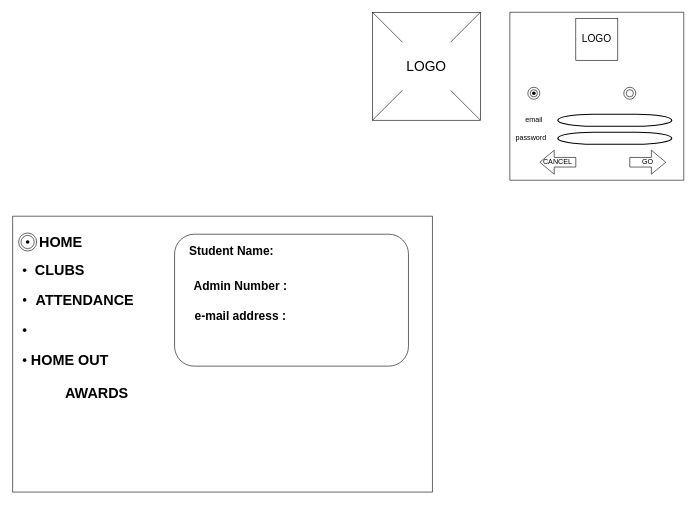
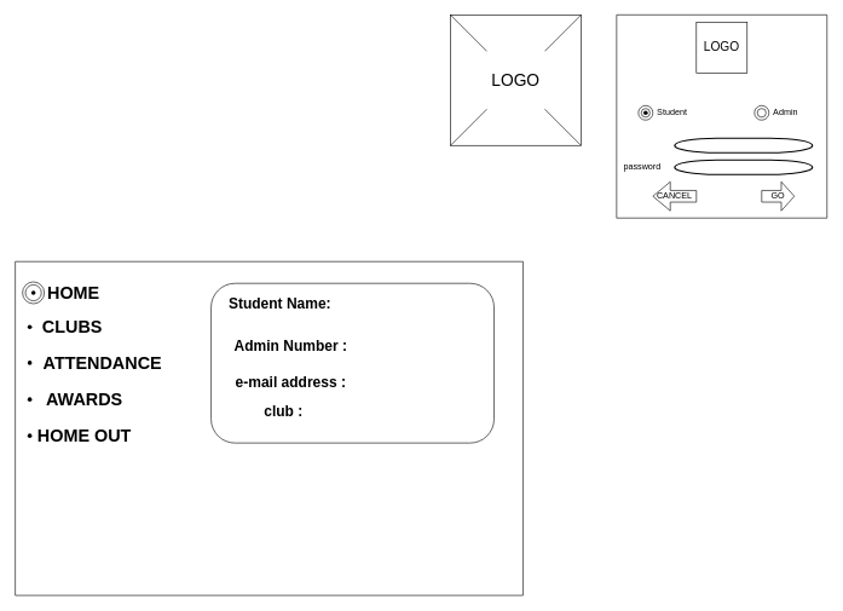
  <mxCell id="0" />
  <mxCell id="1" parent="0" />
  <mxCell id="2" value="&lt;span style=&quot;font-size: 23px;&quot;&gt;LOGO&lt;/span&gt;" style="whiteSpace=wrap;html=1;aspect=fixed;" vertex="1" parent="1"><mxGeometry x="620" y="20" width="180" height="180" as="geometry" /></mxCell>
  <mxCell id="3" value="" style="endArrow=none;html=1;rounded=0;" edge="1" parent="1"><mxGeometry width="50" height="50" relative="1" as="geometry"><mxPoint x="750" y="70" as="sourcePoint" /><mxPoint x="800" y="20" as="targetPoint" /></mxGeometry></mxCell>
  <mxCell id="4" value="" style="endArrow=none;html=1;rounded=0;" edge="1" parent="1"><mxGeometry width="50" height="50" relative="1" as="geometry"><mxPoint x="620" y="200" as="sourcePoint" /><mxPoint x="670" y="150" as="targetPoint" /></mxGeometry></mxCell>
  <mxCell id="5" value="" style="endArrow=none;html=1;rounded=0;" edge="1" parent="1"><mxGeometry width="50" height="50" relative="1" as="geometry"><mxPoint x="670" y="70" as="sourcePoint" /><mxPoint x="620" y="20" as="targetPoint" /></mxGeometry></mxCell>
  <mxCell id="6" value="" style="endArrow=none;html=1;rounded=0;" edge="1" parent="1"><mxGeometry width="50" height="50" relative="1" as="geometry"><mxPoint x="800" y="200" as="sourcePoint" /><mxPoint x="750" y="150" as="targetPoint" /></mxGeometry></mxCell>
  <mxCell id="7" value="" style="swimlane;startSize=0;" vertex="1" parent="1"><mxGeometry x="849" y="20" width="290" height="280" as="geometry" /></mxCell>
  <mxCell id="8" value="&lt;font style=&quot;font-size: 17px;&quot;&gt;LOGO&lt;/font&gt;" style="whiteSpace=wrap;html=1;aspect=fixed;" vertex="1" parent="7"><mxGeometry x="110" y="10" width="70" height="70" as="geometry" /></mxCell>
+ <mxCell id="9" value="Student&amp;nbsp;" style="text;strokeColor=none;fillColor=none;align=left;verticalAlign=middle;spacingLeft=4;spacingRight=4;overflow=hidden;points=[[0,0.5],[1,0.5]];portConstraint=eastwest;rotatable=0;whiteSpace=wrap;html=1;" vertex="1" parent="7"><mxGeometry x="50" y="120" width="80" height="30" as="geometry" /></mxCell>
+ <mxCell id="10" value="Admin" style="text;strokeColor=none;fillColor=none;align=left;verticalAlign=middle;spacingLeft=4;spacingRight=4;overflow=hidden;points=[[0,0.5],[1,0.5]];portConstraint=eastwest;rotatable=0;whiteSpace=wrap;html=1;" vertex="1" parent="7"><mxGeometry x="210" y="120" width="80" height="30" as="geometry" /></mxCell>
  <mxCell id="11" value="" style="ellipse;shape=doubleEllipse;whiteSpace=wrap;html=1;aspect=fixed;" vertex="1" parent="7"><mxGeometry x="30" y="125" width="20" height="20" as="geometry" /></mxCell>
  <mxCell id="12" value="" style="ellipse;shape=doubleEllipse;whiteSpace=wrap;html=1;aspect=fixed;" vertex="1" parent="7"><mxGeometry x="190" y="125" width="20" height="20" as="geometry" /></mxCell>
  <mxCell id="13" value="" style="shape=waypoint;sketch=0;fillStyle=solid;size=6;pointerEvents=1;points=[];fillColor=none;resizable=0;rotatable=0;perimeter=centerPerimeter;snapToPoint=1;" vertex="1" parent="7"><mxGeometry x="30" y="125" width="20" height="20" as="geometry" /></mxCell>
  <mxCell id="14" value="" style="strokeWidth=2;html=1;shape=mxgraph.flowchart.terminator;whiteSpace=wrap;" vertex="1" parent="7"><mxGeometry x="80" y="200" width="190" height="20" as="geometry" /></mxCell>
  <mxCell id="15" value="" style="strokeWidth=2;html=1;shape=mxgraph.flowchart.terminator;whiteSpace=wrap;" vertex="1" parent="7"><mxGeometry x="80" y="170" width="190" height="20" as="geometry" /></mxCell>
- <mxCell id="16" value="email" style="text;html=1;align=center;verticalAlign=middle;resizable=0;points=[];autosize=1;strokeColor=none;fillColor=none;" vertex="1" parent="7"><mxGeometry x="15" y="165" width="50" height="30" as="geometry" /></mxCell>
  <mxCell id="17" value="password" style="text;html=1;align=center;verticalAlign=middle;resizable=0;points=[];autosize=1;strokeColor=none;fillColor=none;" vertex="1" parent="7"><mxGeometry y="195" width="70" height="30" as="geometry" /></mxCell>
- <mxCell id="18" value="GO" style="shape=singleArrow;whiteSpace=wrap;html=1;arrowWidth=0.4;arrowSize=0.4;" vertex="1" parent="7"><mxGeometry x="200" y="230" width="60" height="40" as="geometry" /></mxCell>
+ <mxCell id="18" value="GO" style="shape=singleArrow;whiteSpace=wrap;html=1;arrowWidth=0.4;arrowSize=0.4;" vertex="1" parent="7"><mxGeometry x="200" y="230" width="45" height="40" as="geometry" /></mxCell>
  <mxCell id="19" value="CANCEL" style="shape=singleArrow;whiteSpace=wrap;html=1;arrowWidth=0.4;arrowSize=0.4;direction=west;" vertex="1" parent="7"><mxGeometry x="50" y="230" width="60" height="40" as="geometry" /></mxCell>
  <mxCell id="20" value="" style="swimlane;startSize=0;" vertex="1" parent="1"><mxGeometry x="20" y="360" width="700" height="460" as="geometry" /></mxCell>
  <mxCell id="21" value="&lt;font style=&quot;font-size: 24px;&quot;&gt;&lt;b&gt;&amp;nbsp;CLUBS&lt;/b&gt;&lt;/font&gt;" style="text;html=1;align=center;verticalAlign=middle;resizable=0;points=[];autosize=1;strokeColor=none;fillColor=none;" vertex="1" parent="20"><mxGeometry x="20" y="70" width="110" height="40" as="geometry" /></mxCell>
  <mxCell id="22" value="&lt;font style=&quot;font-size: 24px;&quot;&gt;&lt;b&gt;HOME&lt;/b&gt;&lt;/font&gt;" style="text;html=1;align=center;verticalAlign=middle;resizable=0;points=[];autosize=1;strokeColor=none;fillColor=none;" vertex="1" parent="20"><mxGeometry x="30" y="23" width="100" height="40" as="geometry" /></mxCell>
  <mxCell id="23" value="&lt;font style=&quot;font-size: 24px;&quot;&gt;&lt;b&gt;ATTENDANCE&lt;/b&gt;&lt;/font&gt;" style="text;html=1;align=center;verticalAlign=middle;resizable=0;points=[];autosize=1;strokeColor=none;fillColor=none;" vertex="1" parent="20"><mxGeometry x="25" y="120" width="190" height="40" as="geometry" /></mxCell>
  <mxCell id="24" value="" style="shape=waypoint;sketch=0;fillStyle=solid;size=6;pointerEvents=1;points=[];fillColor=none;resizable=0;rotatable=0;perimeter=centerPerimeter;snapToPoint=1;" vertex="1" parent="20"><mxGeometry x="10" y="80" width="20" height="20" as="geometry" /></mxCell>
  <mxCell id="25" value="" style="shape=waypoint;sketch=0;fillStyle=solid;size=6;pointerEvents=1;points=[];fillColor=none;resizable=0;rotatable=0;perimeter=centerPerimeter;snapToPoint=1;" vertex="1" parent="20"><mxGeometry x="10" y="129.5" width="20" height="20" as="geometry" /></mxCell>
  <mxCell id="26" value="" style="shape=waypoint;sketch=0;fillStyle=solid;size=6;pointerEvents=1;points=[];fillColor=none;resizable=0;rotatable=0;perimeter=centerPerimeter;snapToPoint=1;" vertex="1" parent="20"><mxGeometry x="10" y="180" width="20" height="20" as="geometry" /></mxCell>
  <mxCell id="27" value="&lt;font style=&quot;font-size: 24px;&quot;&gt;&lt;b&gt;HOME OUT&lt;/b&gt;&lt;/font&gt;" style="text;html=1;align=center;verticalAlign=middle;resizable=0;points=[];autosize=1;strokeColor=none;fillColor=none;" vertex="1" parent="20"><mxGeometry x="30" y="220" width="130" height="40" as="geometry" /></mxCell>
- <mxCell id="28" value="&lt;font style=&quot;font-size: 24px;&quot;&gt;&lt;b&gt;AWARDS&lt;/b&gt;&lt;/font&gt;" style="text;html=1;align=center;verticalAlign=middle;resizable=0;points=[];autosize=1;strokeColor=none;fillColor=none;" vertex="1" parent="20"><mxGeometry x="75" y="275" width="130" height="40" as="geometry" /></mxCell>
+ <mxCell id="28" value="&lt;font style=&quot;font-size: 24px;&quot;&gt;&lt;b&gt;AWARDS&lt;/b&gt;&lt;/font&gt;" style="text;html=1;align=center;verticalAlign=middle;resizable=0;points=[];autosize=1;strokeColor=none;fillColor=none;" vertex="1" parent="20"><mxGeometry x="30" y="170" width="130" height="40" as="geometry" /></mxCell>
  <mxCell id="29" value="" style="shape=waypoint;sketch=0;fillStyle=solid;size=6;pointerEvents=1;points=[];fillColor=none;resizable=0;rotatable=0;perimeter=centerPerimeter;snapToPoint=1;" vertex="1" parent="20"><mxGeometry x="10" y="230" width="20" height="20" as="geometry" /></mxCell>
  <mxCell id="30" value="" style="rounded=1;whiteSpace=wrap;html=1;" vertex="1" parent="20"><mxGeometry x="270" y="30" width="390" height="220" as="geometry" /></mxCell>
  <mxCell id="31" value="&lt;font style=&quot;font-size: 20px;&quot;&gt;&lt;b&gt;Student Name:&lt;/b&gt;&lt;/font&gt;" style="text;html=1;align=center;verticalAlign=middle;whiteSpace=wrap;rounded=0;" vertex="1" parent="20"><mxGeometry x="285" y="43" width="160" height="30" as="geometry" /></mxCell>
  <mxCell id="32" value="&lt;font style=&quot;font-size: 20px;&quot;&gt;&lt;b&gt;Admin Number :&lt;/b&gt;&lt;/font&gt;" style="text;html=1;align=center;verticalAlign=middle;whiteSpace=wrap;rounded=0;" vertex="1" parent="20"><mxGeometry x="290" y="95" width="180" height="40" as="geometry" /></mxCell>
  <mxCell id="33" value="&lt;b&gt;&lt;font style=&quot;font-size: 20px;&quot;&gt;e-mail address :&lt;/font&gt;&lt;/b&gt;" style="text;html=1;align=center;verticalAlign=middle;whiteSpace=wrap;rounded=0;" vertex="1" parent="20"><mxGeometry x="290" y="149.5" width="180" height="30.5" as="geometry" /></mxCell>
+ <mxCell id="34" value="&lt;b&gt;&lt;font style=&quot;font-size: 20px;&quot;&gt;club :&lt;/font&gt;&lt;/b&gt;" style="text;html=1;align=center;verticalAlign=middle;whiteSpace=wrap;rounded=0;" vertex="1" parent="20"><mxGeometry x="300" y="190" width="140" height="30" as="geometry" /></mxCell>
  <mxCell id="35" value="" style="ellipse;shape=doubleEllipse;whiteSpace=wrap;html=1;aspect=fixed;fillColor=none;" vertex="1" parent="20"><mxGeometry x="10" y="28" width="30" height="30" as="geometry" /></mxCell>
  <mxCell id="36" value="" style="shape=waypoint;sketch=0;fillStyle=solid;size=6;pointerEvents=1;points=[];fillColor=none;resizable=0;rotatable=0;perimeter=centerPerimeter;snapToPoint=1;" vertex="1" parent="20"><mxGeometry x="15" y="33" width="20" height="20" as="geometry" /></mxCell>
